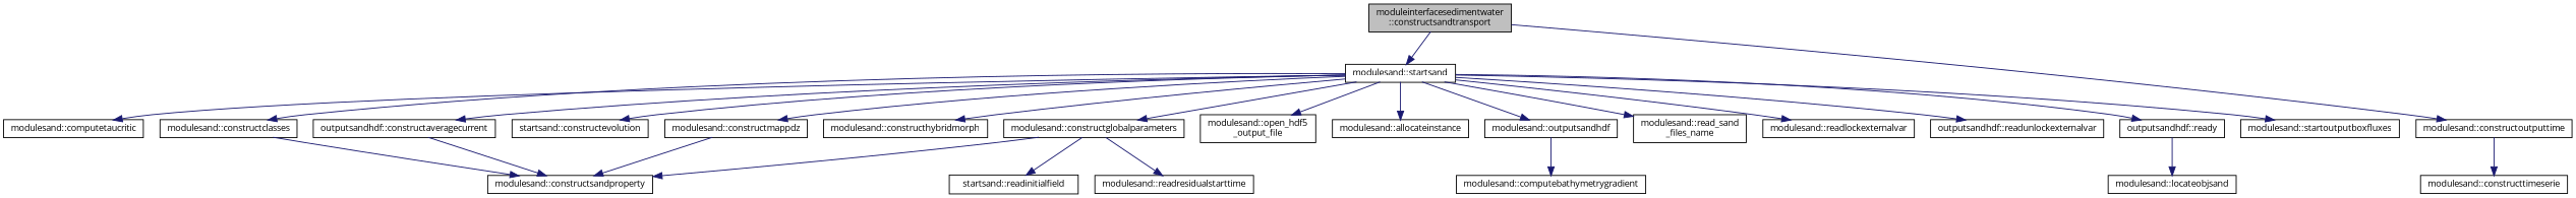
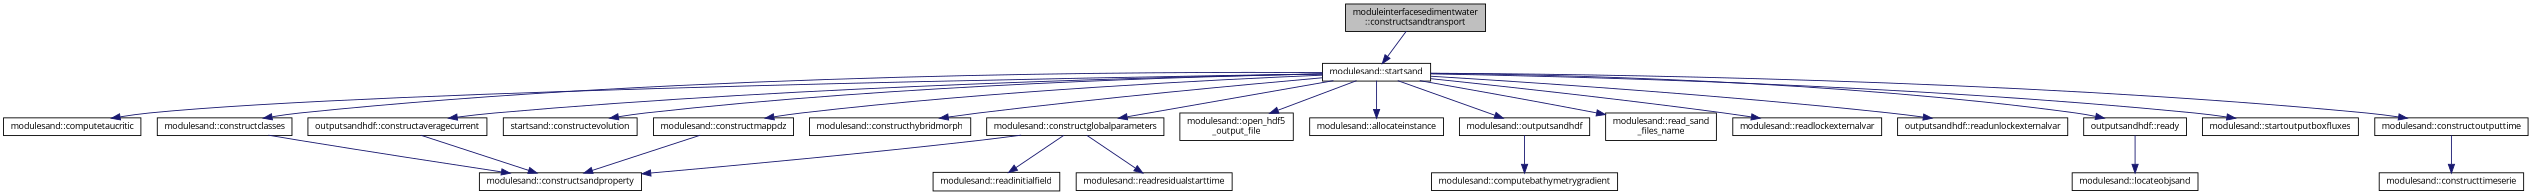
  digraph {
    fontname="Open Sans"
    rankdir=TB
    node [color=black fillcolor=white fontname="Open Sans" fontsize=10 shape=record style=filled]
    edge [color=midnightblue fontname="Open Sans" fontsize=10 labelfontname=Helvetica labelfontsize=10 style=solid]
    n1 [fillcolor=grey75 fontcolor=black height=0.2 label="moduleinterfacesedimentwater\l::constructsandtransport" width=0.4]
    n2 [height=0.2 label="modulesand::startsand" width=0.4]
    n3 [height=0.2 label="modulesand::allocateinstance" width=0.4]
    n4 [height=0.2 label="modulesand::computetaucritic" width=0.4]
    n5 [height=0.2 label="outputsandhdf::constructaveragecurrent" width=0.4]
    n6 [height=0.2 label="modulesand::constructclasses" width=0.4]
    n7 [height=0.2 label="startsand::constructevolution" width=0.4]
    n8 [height=0.2 label="modulesand::constructglobalparameters" width=0.4]
    n9 [height=0.2 label="modulesand::constructhybridmorph" width=0.4]
    n10 [height=0.2 label="modulesand::constructmappdz" width=0.4]
    n11 [height=0.2 label="modulesand::constructoutputtime" width=0.4]
    n12 [height=0.2 label="modulesand::open_hdf5\l_output_file" width=0.4]
    n13 [height=0.2 label="modulesand::outputsandhdf" width=0.4]
    n14 [height=0.2 label="modulesand::read_sand\l_files_name" width=0.4]
    n15 [height=0.2 label="modulesand::readlockexternalvar" width=0.4]
    n16 [height=0.2 label="outputsandhdf::readunlockexternalvar" width=0.4]
    n17 [height=0.2 label="outputsandhdf::ready" width=0.4]
    n18 [height=0.2 label="modulesand::startoutputboxfluxes" width=0.4]
    n19 [height=0.2 label="modulesand::constructsandproperty" width=0.4]
-   n20 [height=0.2 label="startsand::readinitialfield" width=0.4]
+   n20 [height=0.2 label="modulesand::readinitialfield" width=0.4]
    n21 [height=0.2 label="modulesand::readresidualstarttime" width=0.4]
    n22 [height=0.2 label="modulesand::constructtimeserie" width=0.4]
    n23 [height=0.2 label="modulesand::computebathymetrygradient" width=0.4]
    n24 [height=0.2 label="modulesand::locateobjsand" width=0.4]
    n1 -> n2
    n2 -> n3
    n2 -> n4
    n2 -> n5
    n2 -> n6
    n2 -> n7
    n2 -> n8
    n2 -> n9
    n2 -> n10
-   n1 -> n11
+   n2 -> n11
    n2 -> n12
    n2 -> n13
    n2 -> n14
    n2 -> n15
    n2 -> n16
    n2 -> n17
    n2 -> n18
    n5 -> n19
    n6 -> n19
    n8 -> n19
    n8 -> n20
    n8 -> n21
    n10 -> n19
    n11 -> n22
    n13 -> n23
    n17 -> n24
  }
